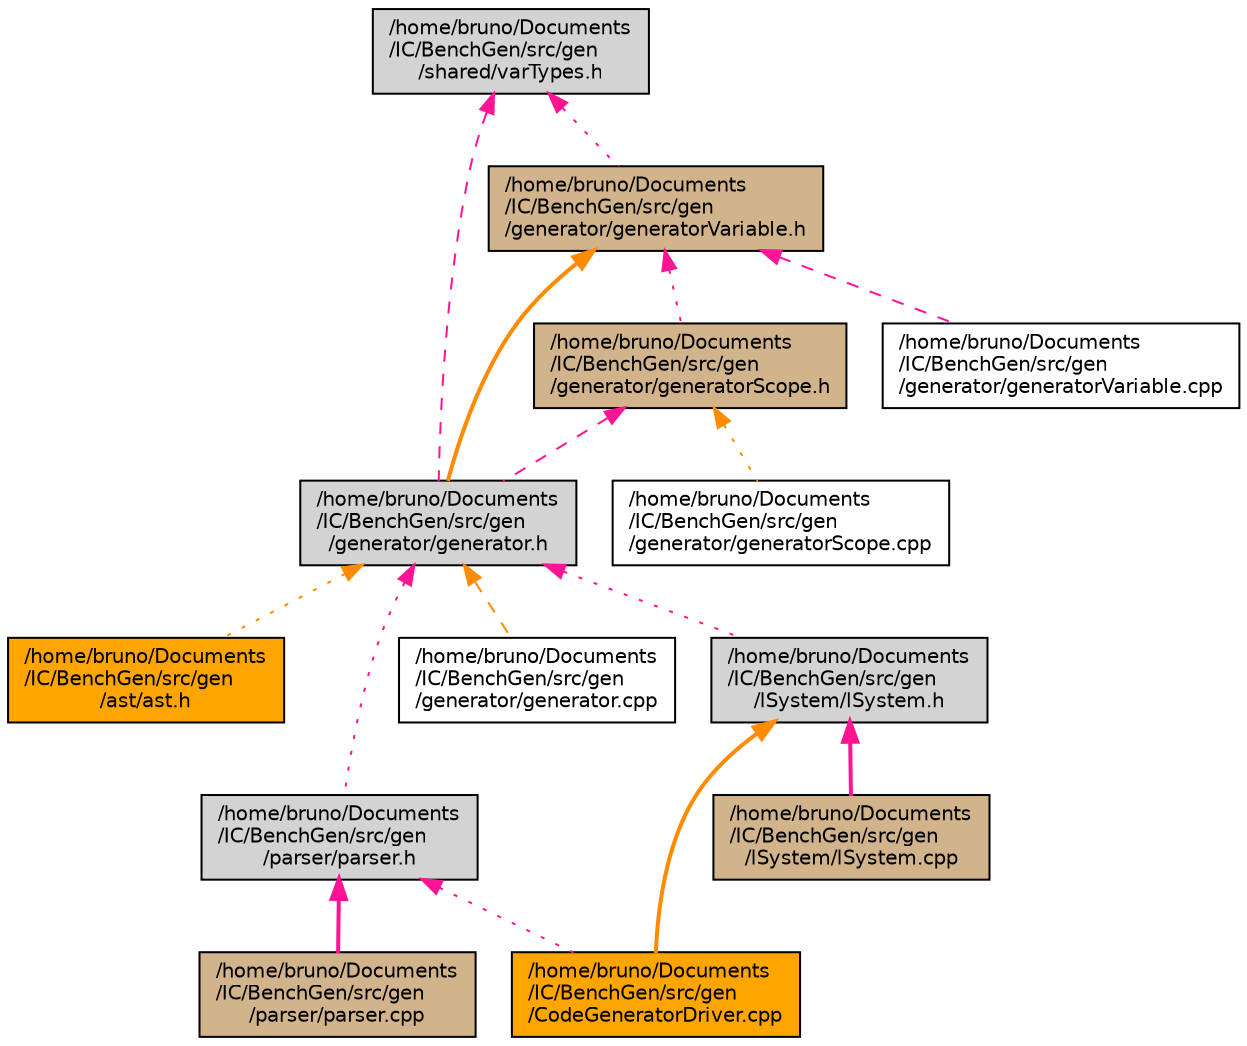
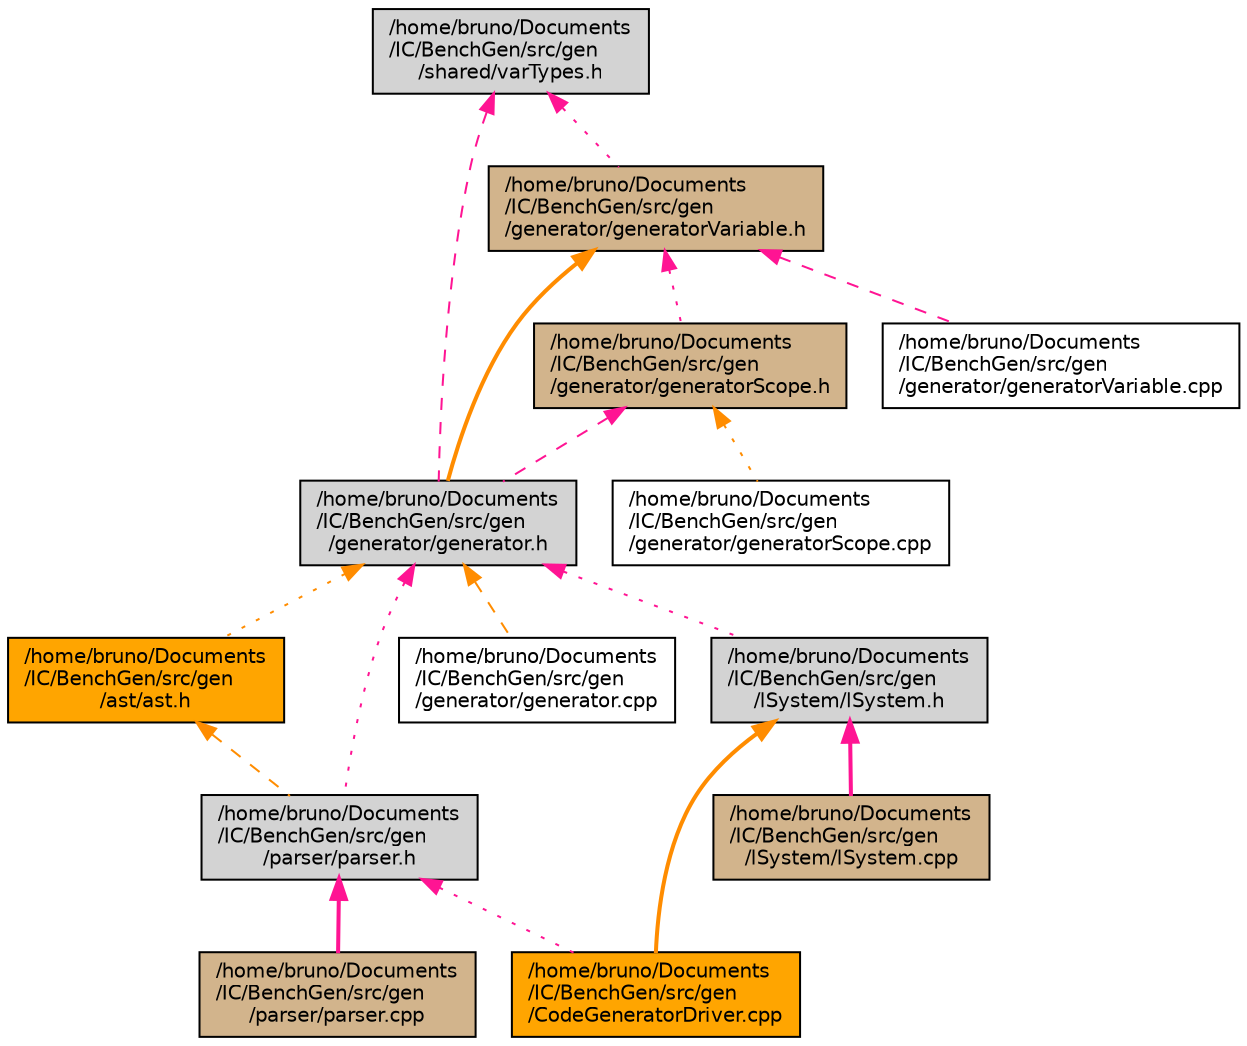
  digraph {
    node [color=black fillcolor=lightgrey fontname=Helvetica fontsize=10 shape=record style=filled]
    edge [color=deeppink dir=back fontname=Helvetica fontsize=10 labelfontname=Helvetica labelfontsize=10 style=dotted]
    n1 [fontcolor=black height=0.2 label="/home/bruno/Documents\l/IC/BenchGen/src/gen\l/shared/varTypes.h" width=0.4]
    n2 [height=0.2 label="/home/bruno/Documents\l/IC/BenchGen/src/gen\l/generator/generator.h" width=0.4]
    n3 [fillcolor=tan height=0.2 label="/home/bruno/Documents\l/IC/BenchGen/src/gen\l/generator/generatorVariable.h" width=0.4]
    n4 [fillcolor=orange height=0.2 label="/home/bruno/Documents\l/IC/BenchGen/src/gen\l/ast/ast.h" width=0.4]
    n5 [height=0.2 label="/home/bruno/Documents\l/IC/BenchGen/src/gen\l/parser/parser.h" width=0.4]
    n6 [fillcolor=white height=0.2 label="/home/bruno/Documents\l/IC/BenchGen/src/gen\l/generator/generator.cpp" width=0.4]
    n7 [height=0.2 label="/home/bruno/Documents\l/IC/BenchGen/src/gen\l/lSystem/lSystem.h" width=0.4]
    n8 [fillcolor=tan height=0.2 label="/home/bruno/Documents\l/IC/BenchGen/src/gen\l/generator/generatorScope.h" width=0.4]
    n9 [fillcolor=white height=0.2 label="/home/bruno/Documents\l/IC/BenchGen/src/gen\l/generator/generatorVariable.cpp" width=0.4]
    n10 [fillcolor=tan height=0.2 label="/home/bruno/Documents\l/IC/BenchGen/src/gen\l/parser/parser.cpp" width=0.4]
    n11 [fillcolor=orange height=0.2 label="/home/bruno/Documents\l/IC/BenchGen/src/gen\l/CodeGeneratorDriver.cpp" width=0.4]
    n12 [fillcolor=tan height=0.2 label="/home/bruno/Documents\l/IC/BenchGen/src/gen\l/lSystem/lSystem.cpp" width=0.4]
    n13 [fillcolor=white height=0.2 label="/home/bruno/Documents\l/IC/BenchGen/src/gen\l/generator/generatorScope.cpp" width=0.4]
    n1 -> n2 [style=dashed]
    n1 -> n3
    n2 -> n4 [color=darkorange]
    n2 -> n5
    n2 -> n6 [color=darkorange style=dashed]
    n2 -> n7
    n3 -> n2 [color=darkorange style=bold]
    n3 -> n8
    n3 -> n9 [style=dashed]
+   n4 -> n5 [color=darkorange style=dashed]
    n5 -> n10 [style=bold]
    n5 -> n11
    n7 -> n11 [color=darkorange style=bold]
    n7 -> n12 [style=bold]
    n8 -> n2 [style=dashed]
    n8 -> n13 [color=darkorange]
  }
